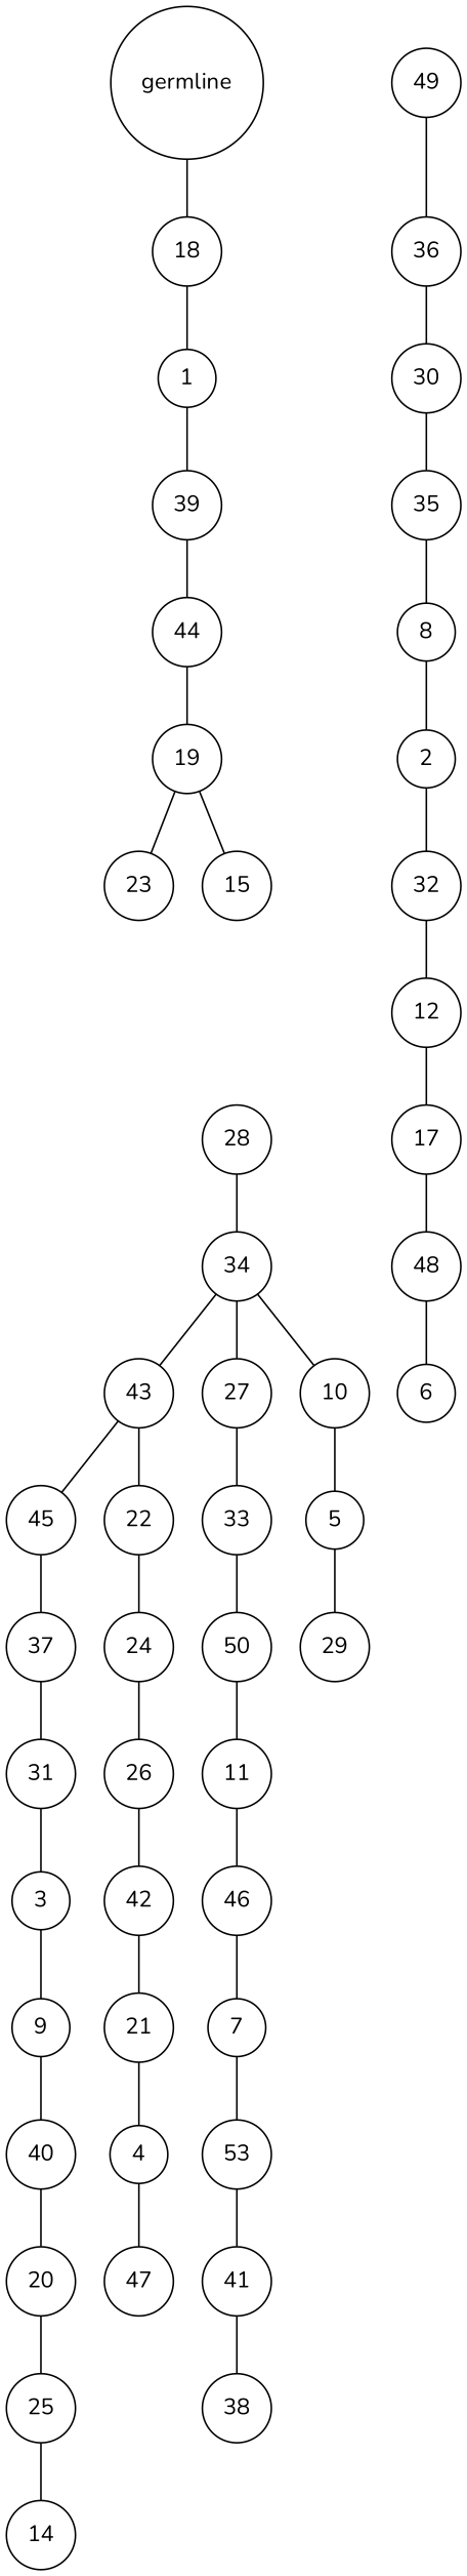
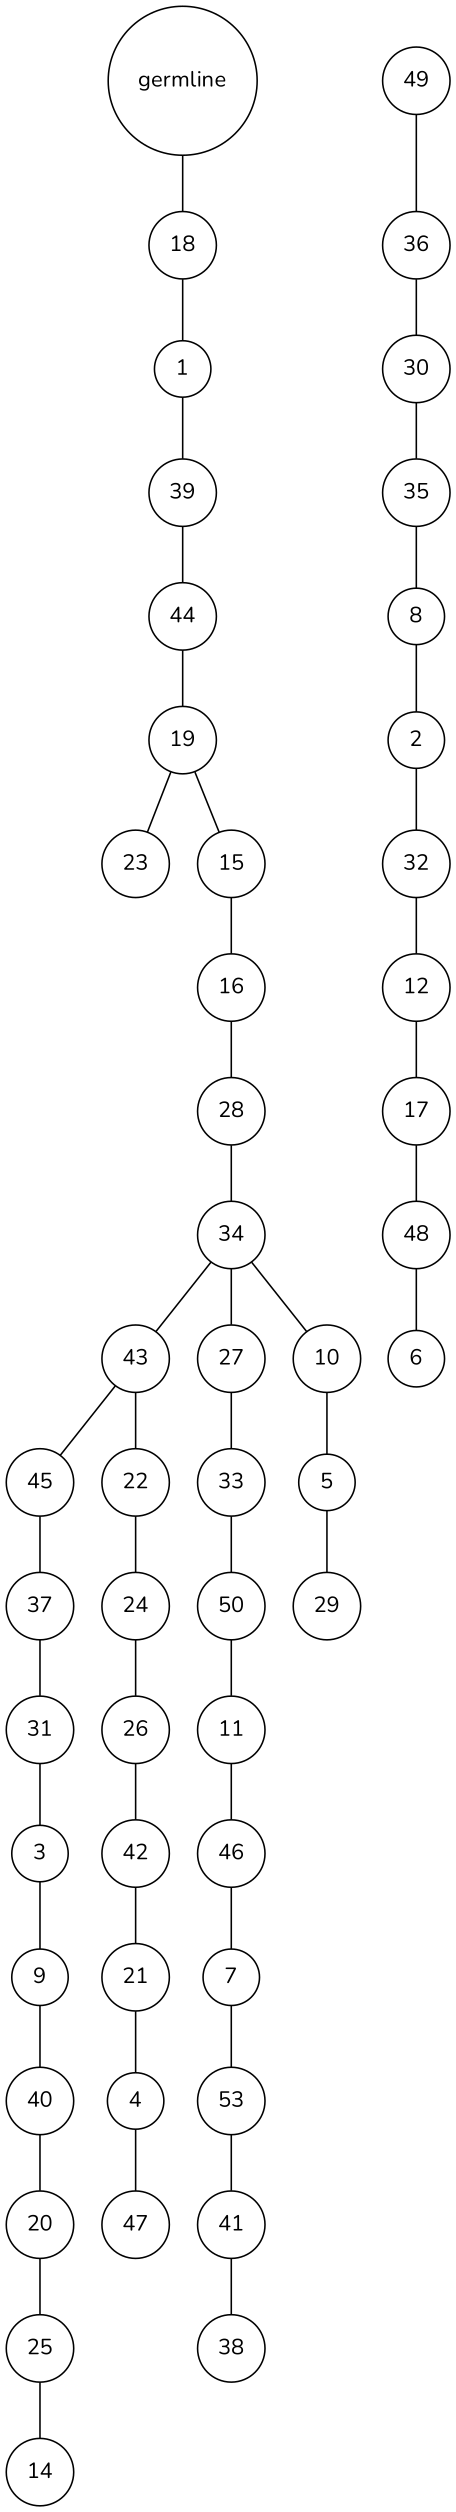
  graph {
    fontname=Nunito
    rankdir=UD
    splines=line
    node [fontname=Nunito shape=circle]
    edge [fontname=Nunito]
    n1 [label=germline]
    n2 [label=18]
    n3 [label=1]
    n4 [label=39]
    n5 [label=44]
    n6 [label=19]
    n7 [label=23]
    n8 [label=15]
+   n9 [label=16]
    n10 [label=49]
    n11 [label=36]
    n12 [label=30]
    n13 [label=35]
    n14 [label=8]
    n15 [label=2]
    n16 [label=32]
    n17 [label=12]
    n18 [label=17]
    n19 [label=48]
    n20 [label=6]
    n21 [label=28]
    n22 [label=34]
    n23 [label=43]
    n24 [label=27]
    n25 [label=10]
    n26 [label=45]
    n27 [label=22]
    n28 [label=33]
    n29 [label=5]
    n30 [label=37]
    n31 [label=24]
    n32 [label=31]
    n33 [label=3]
    n34 [label=9]
    n35 [label=40]
    n36 [label=20]
    n37 [label=25]
    n38 [label=14]
    n39 [label=26]
    n40 [label=42]
    n41 [label=21]
    n42 [label=4]
    n43 [label=47]
    n44 [label=50]
    n45 [label=11]
    n46 [label=46]
    n47 [label=7]
    n48 [label=53]
    n49 [label=41]
    n50 [label=38]
    n51 [label=29]
    n1 -- n2
    n2 -- n3
    n3 -- n4
    n4 -- n5
    n5 -- n6
    n6 -- n7
    n6 -- n8
+   n8 -- n9
+   n9 -- n21
    n10 -- n11
    n11 -- n12
    n12 -- n13
    n13 -- n14
    n14 -- n15
    n15 -- n16
    n16 -- n17
    n17 -- n18
    n18 -- n19
    n19 -- n20
    n21 -- n22
    n22 -- n23
    n22 -- n24
    n22 -- n25
    n23 -- n26
    n23 -- n27
    n24 -- n28
    n25 -- n29
    n26 -- n30
    n27 -- n31
    n28 -- n44
    n29 -- n51
    n30 -- n32
    n31 -- n39
    n32 -- n33
    n33 -- n34
    n34 -- n35
    n35 -- n36
    n36 -- n37
    n37 -- n38
    n39 -- n40
    n40 -- n41
    n41 -- n42
    n42 -- n43
    n44 -- n45
    n45 -- n46
    n46 -- n47
    n47 -- n48
    n48 -- n49
    n49 -- n50
  }
